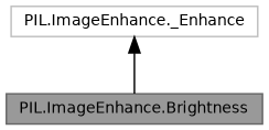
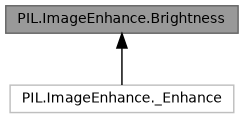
  digraph {
    node [fontname=Helvetica fontsize=10 shape=box style=filled]
    n1 [color=gray40 fillcolor=grey60 fontcolor=black height=0.2 label="PIL.ImageEnhance.Brightness" width=0.4]
    n2 [color=grey75 fillcolor=white height=0.2 label="PIL.ImageEnhance._Enhance" width=0.4]
-   n2 -> n1 [color=black dir=back fontname=Helvetica fontsize=10 labelfontname=Helvetica labelfontsize=10 style=solid]
+   n1 -> n2 [color=black dir=back fontname=Helvetica fontsize=10 labelfontname=Helvetica labelfontsize=10 style=solid]
  }
